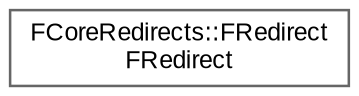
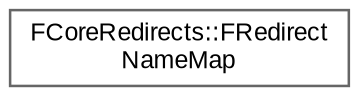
  digraph {
    rankdir=LR
    fontname="Liberation Sans"
-   n1 [color=grey40 fillcolor=white fontname="Liberation Sans" fontsize=10 height=0.2 label="FCoreRedirects::FRedirect\lFRedirect" shape=box style=filled width=0.4]
+   n1 [color=grey40 fillcolor=white fontname="Liberation Sans" fontsize=10 height=0.2 label="FCoreRedirects::FRedirect\lNameMap" shape=box style=filled width=0.4]
  }
